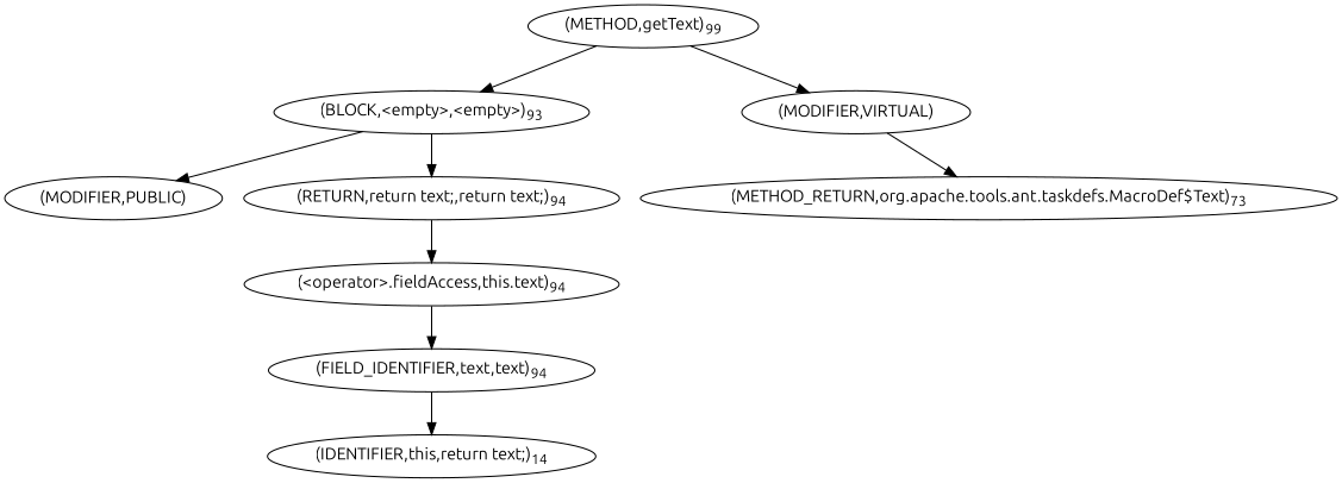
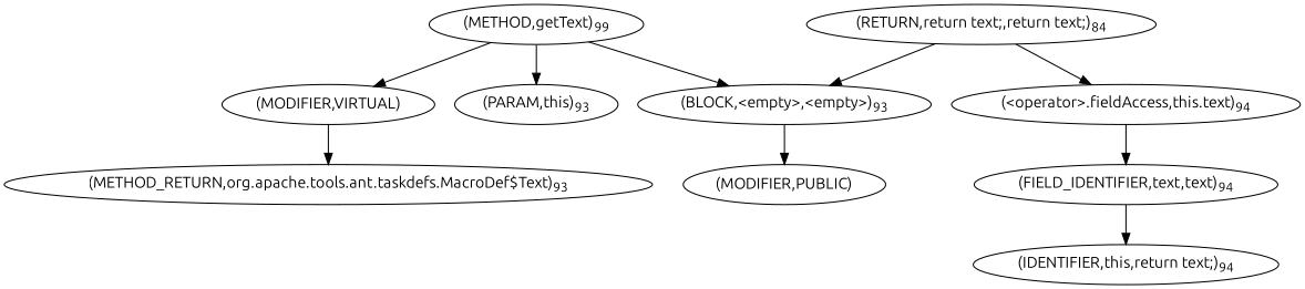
  digraph {
    fontname=Ubuntu
    node [fontname=Ubuntu]
    edge [fontname=Ubuntu]
    n1 [label=<(METHOD,getText)<SUB>99</SUB>>]
+   n2 [label=<(PARAM,this)<SUB>93</SUB>>]
    n3 [label=<(BLOCK,&lt;empty&gt;,&lt;empty&gt;)<SUB>93</SUB>>]
    n4 [label=<(MODIFIER,VIRTUAL)>]
    n5 [label=<(MODIFIER,PUBLIC)>]
-   n6 [label=<(RETURN,return text;,return text;)<SUB>94</SUB>>]
-   n7 [label=<(METHOD_RETURN,org.apache.tools.ant.taskdefs.MacroDef$Text)<SUB>73</SUB>>]
+   n6 [label=<(RETURN,return text;,return text;)<SUB>84</SUB>>]
+   n7 [label=<(METHOD_RETURN,org.apache.tools.ant.taskdefs.MacroDef$Text)<SUB>93</SUB>>]
    n8 [label=<(&lt;operator&gt;.fieldAccess,this.text)<SUB>94</SUB>>]
    n9 [label=<(FIELD_IDENTIFIER,text,text)<SUB>94</SUB>>]
-   n10 [label=<(IDENTIFIER,this,return text;)<SUB>14</SUB>>]
+   n10 [label=<(IDENTIFIER,this,return text;)<SUB>94</SUB>>]
+   n1 -> n2
    n1 -> n3
    n1 -> n4
    n3 -> n5
-   n3 -> n6
+   n6 -> n3
    n4 -> n7
    n6 -> n8
    n8 -> n9
    n9 -> n10
  }
